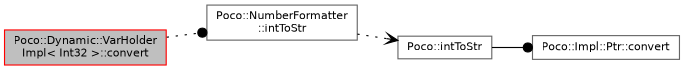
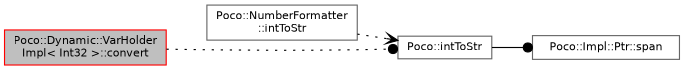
  digraph {
    rankdir=LR
    node [color=gray40 fillcolor=white fontname=Helvetica fontsize=10 shape=record style=filled]
    edge [arrowhead=dot color=black fontname=Helvetica fontsize=10 labelfontname=Helvetica labelfontsize=10 style=dotted]
    n1 [color=red fillcolor=grey75 fontcolor=black height=0.2 label="Poco::Dynamic::VarHolder\lImpl\< Int32 \>::convert" width=0.4]
    n2 [height=0.2 label="Poco::NumberFormatter\l::intToStr" width=0.4]
    n3 [height=0.2 label="Poco::intToStr" width=0.4]
-   n4 [height=0.2 label="Poco::Impl::Ptr::convert" width=0.4]
-   n1 -> n2
+   n4 [height=0.2 label="Poco::Impl::Ptr::span" width=0.4]
+   n1 -> n3
    n2 -> n3 [arrowhead=vee]
    n3 -> n4 [style=solid]
  }
